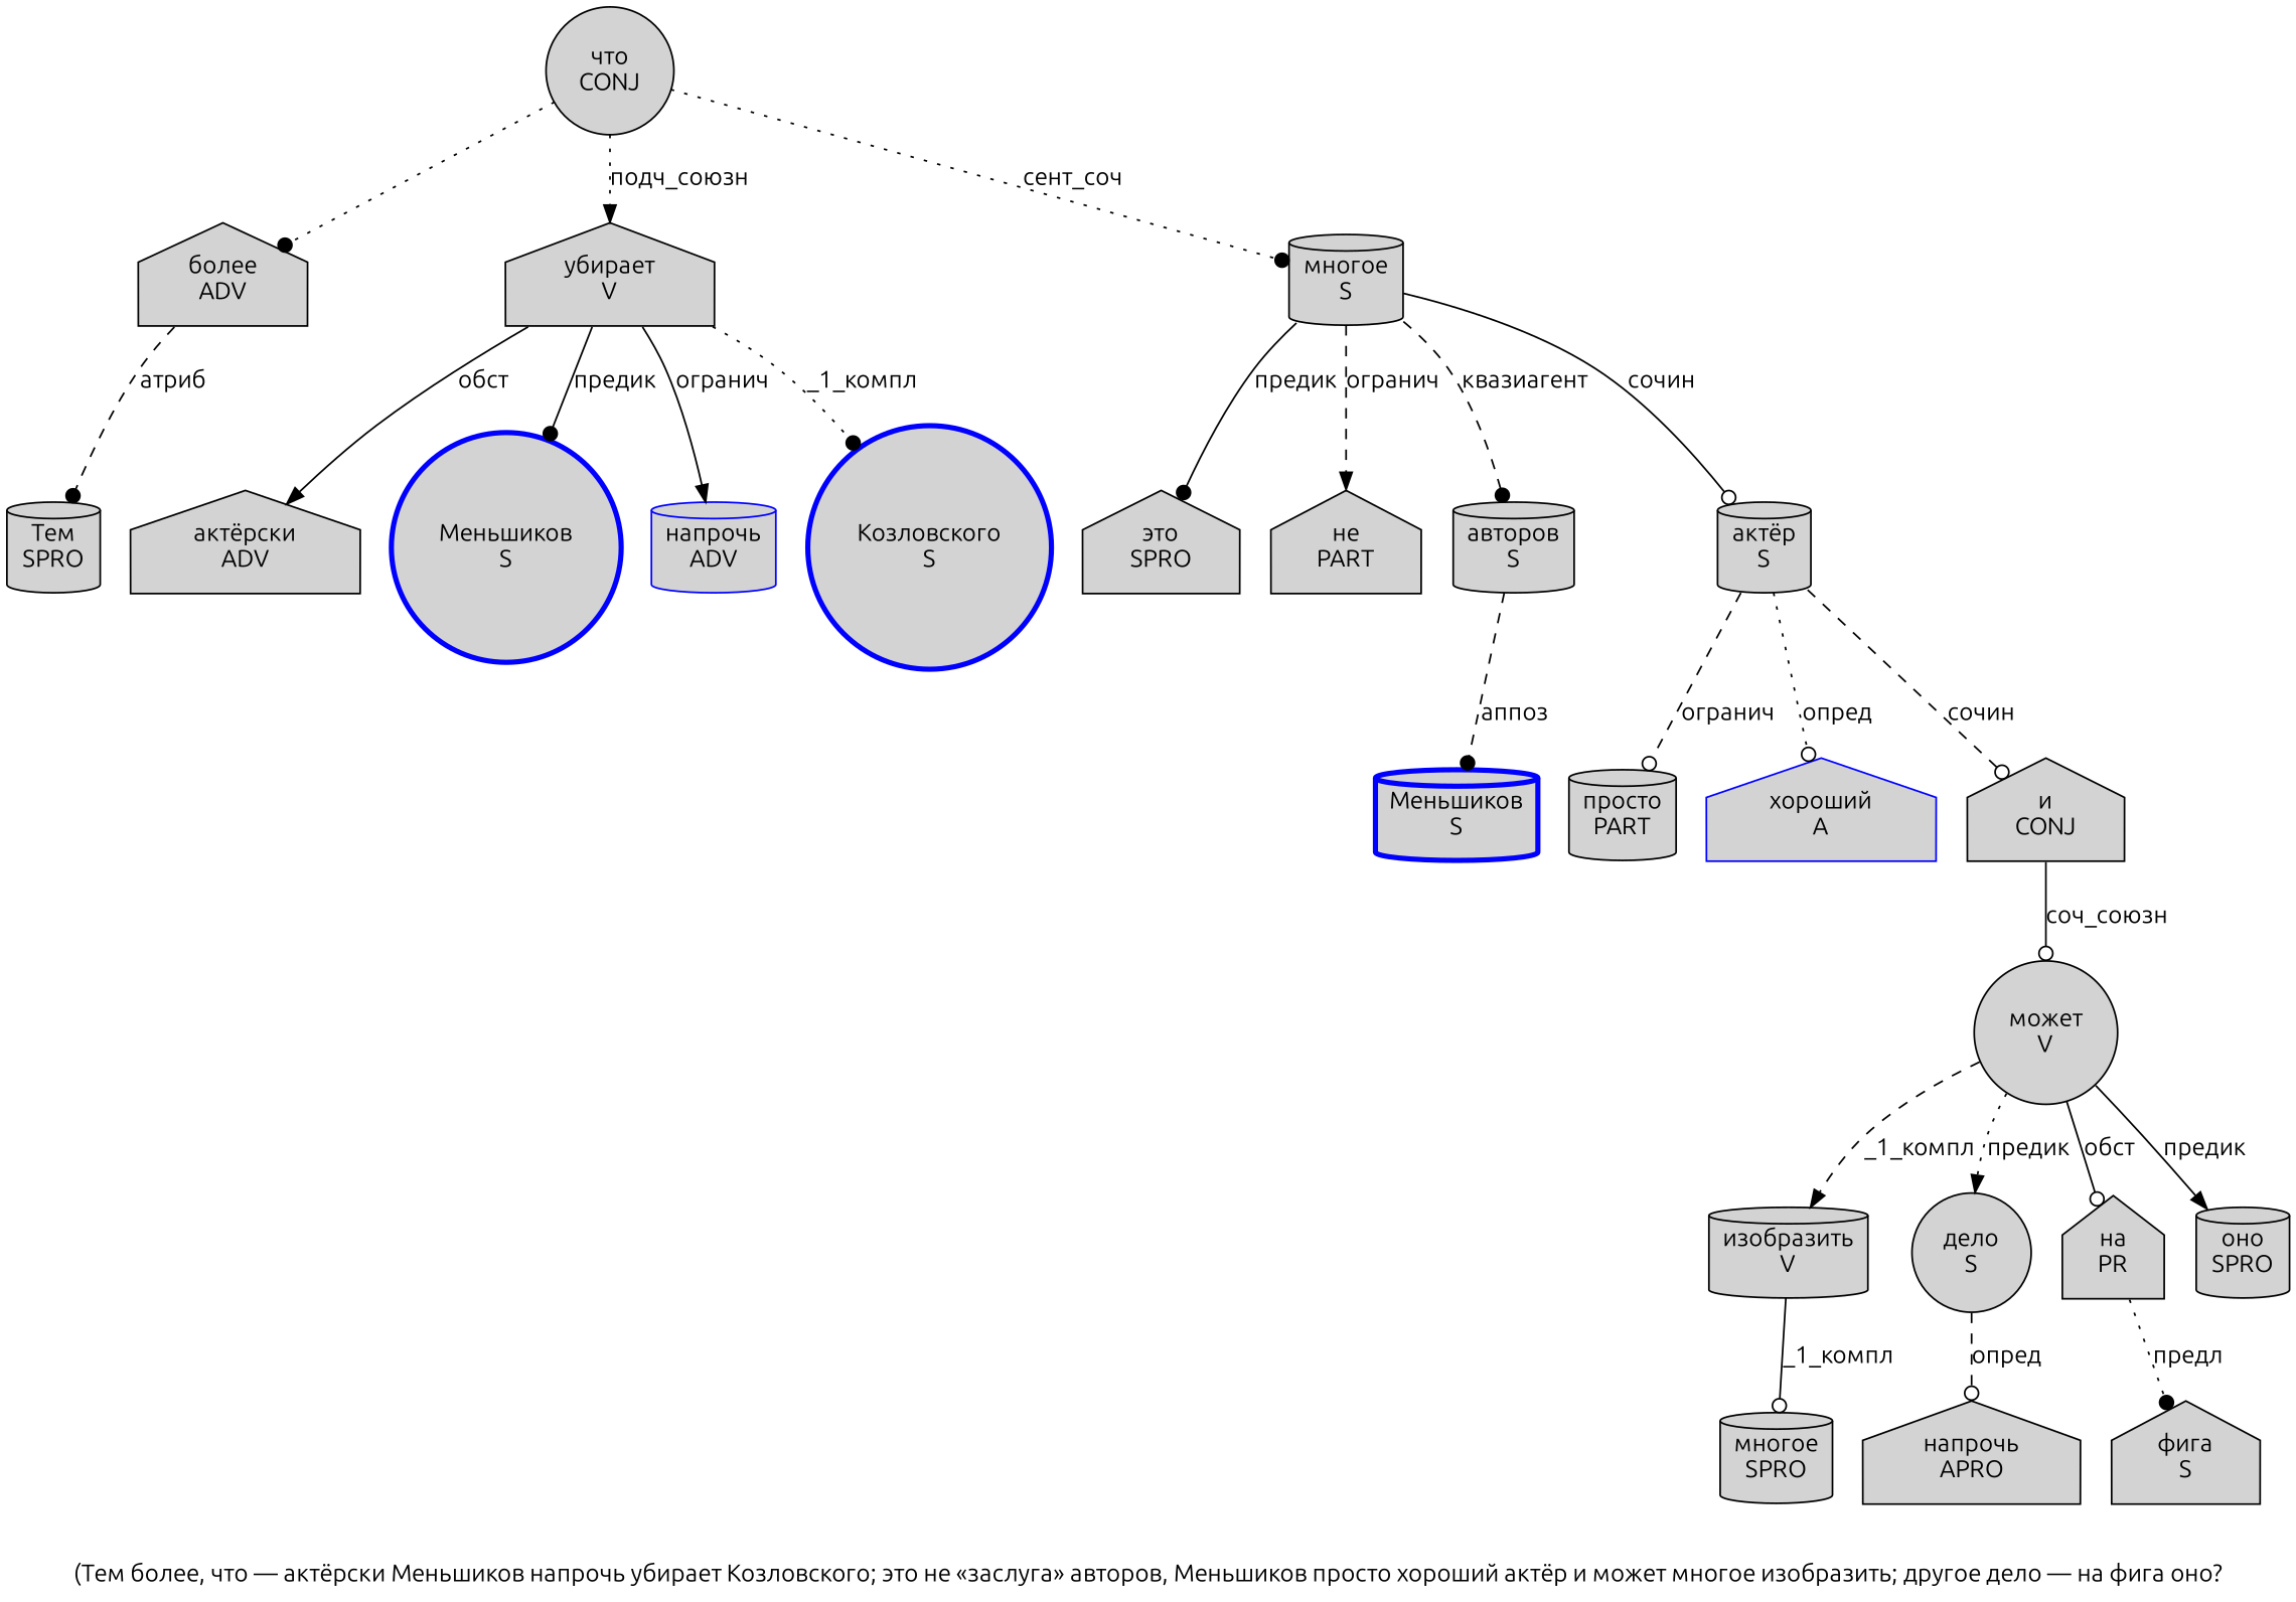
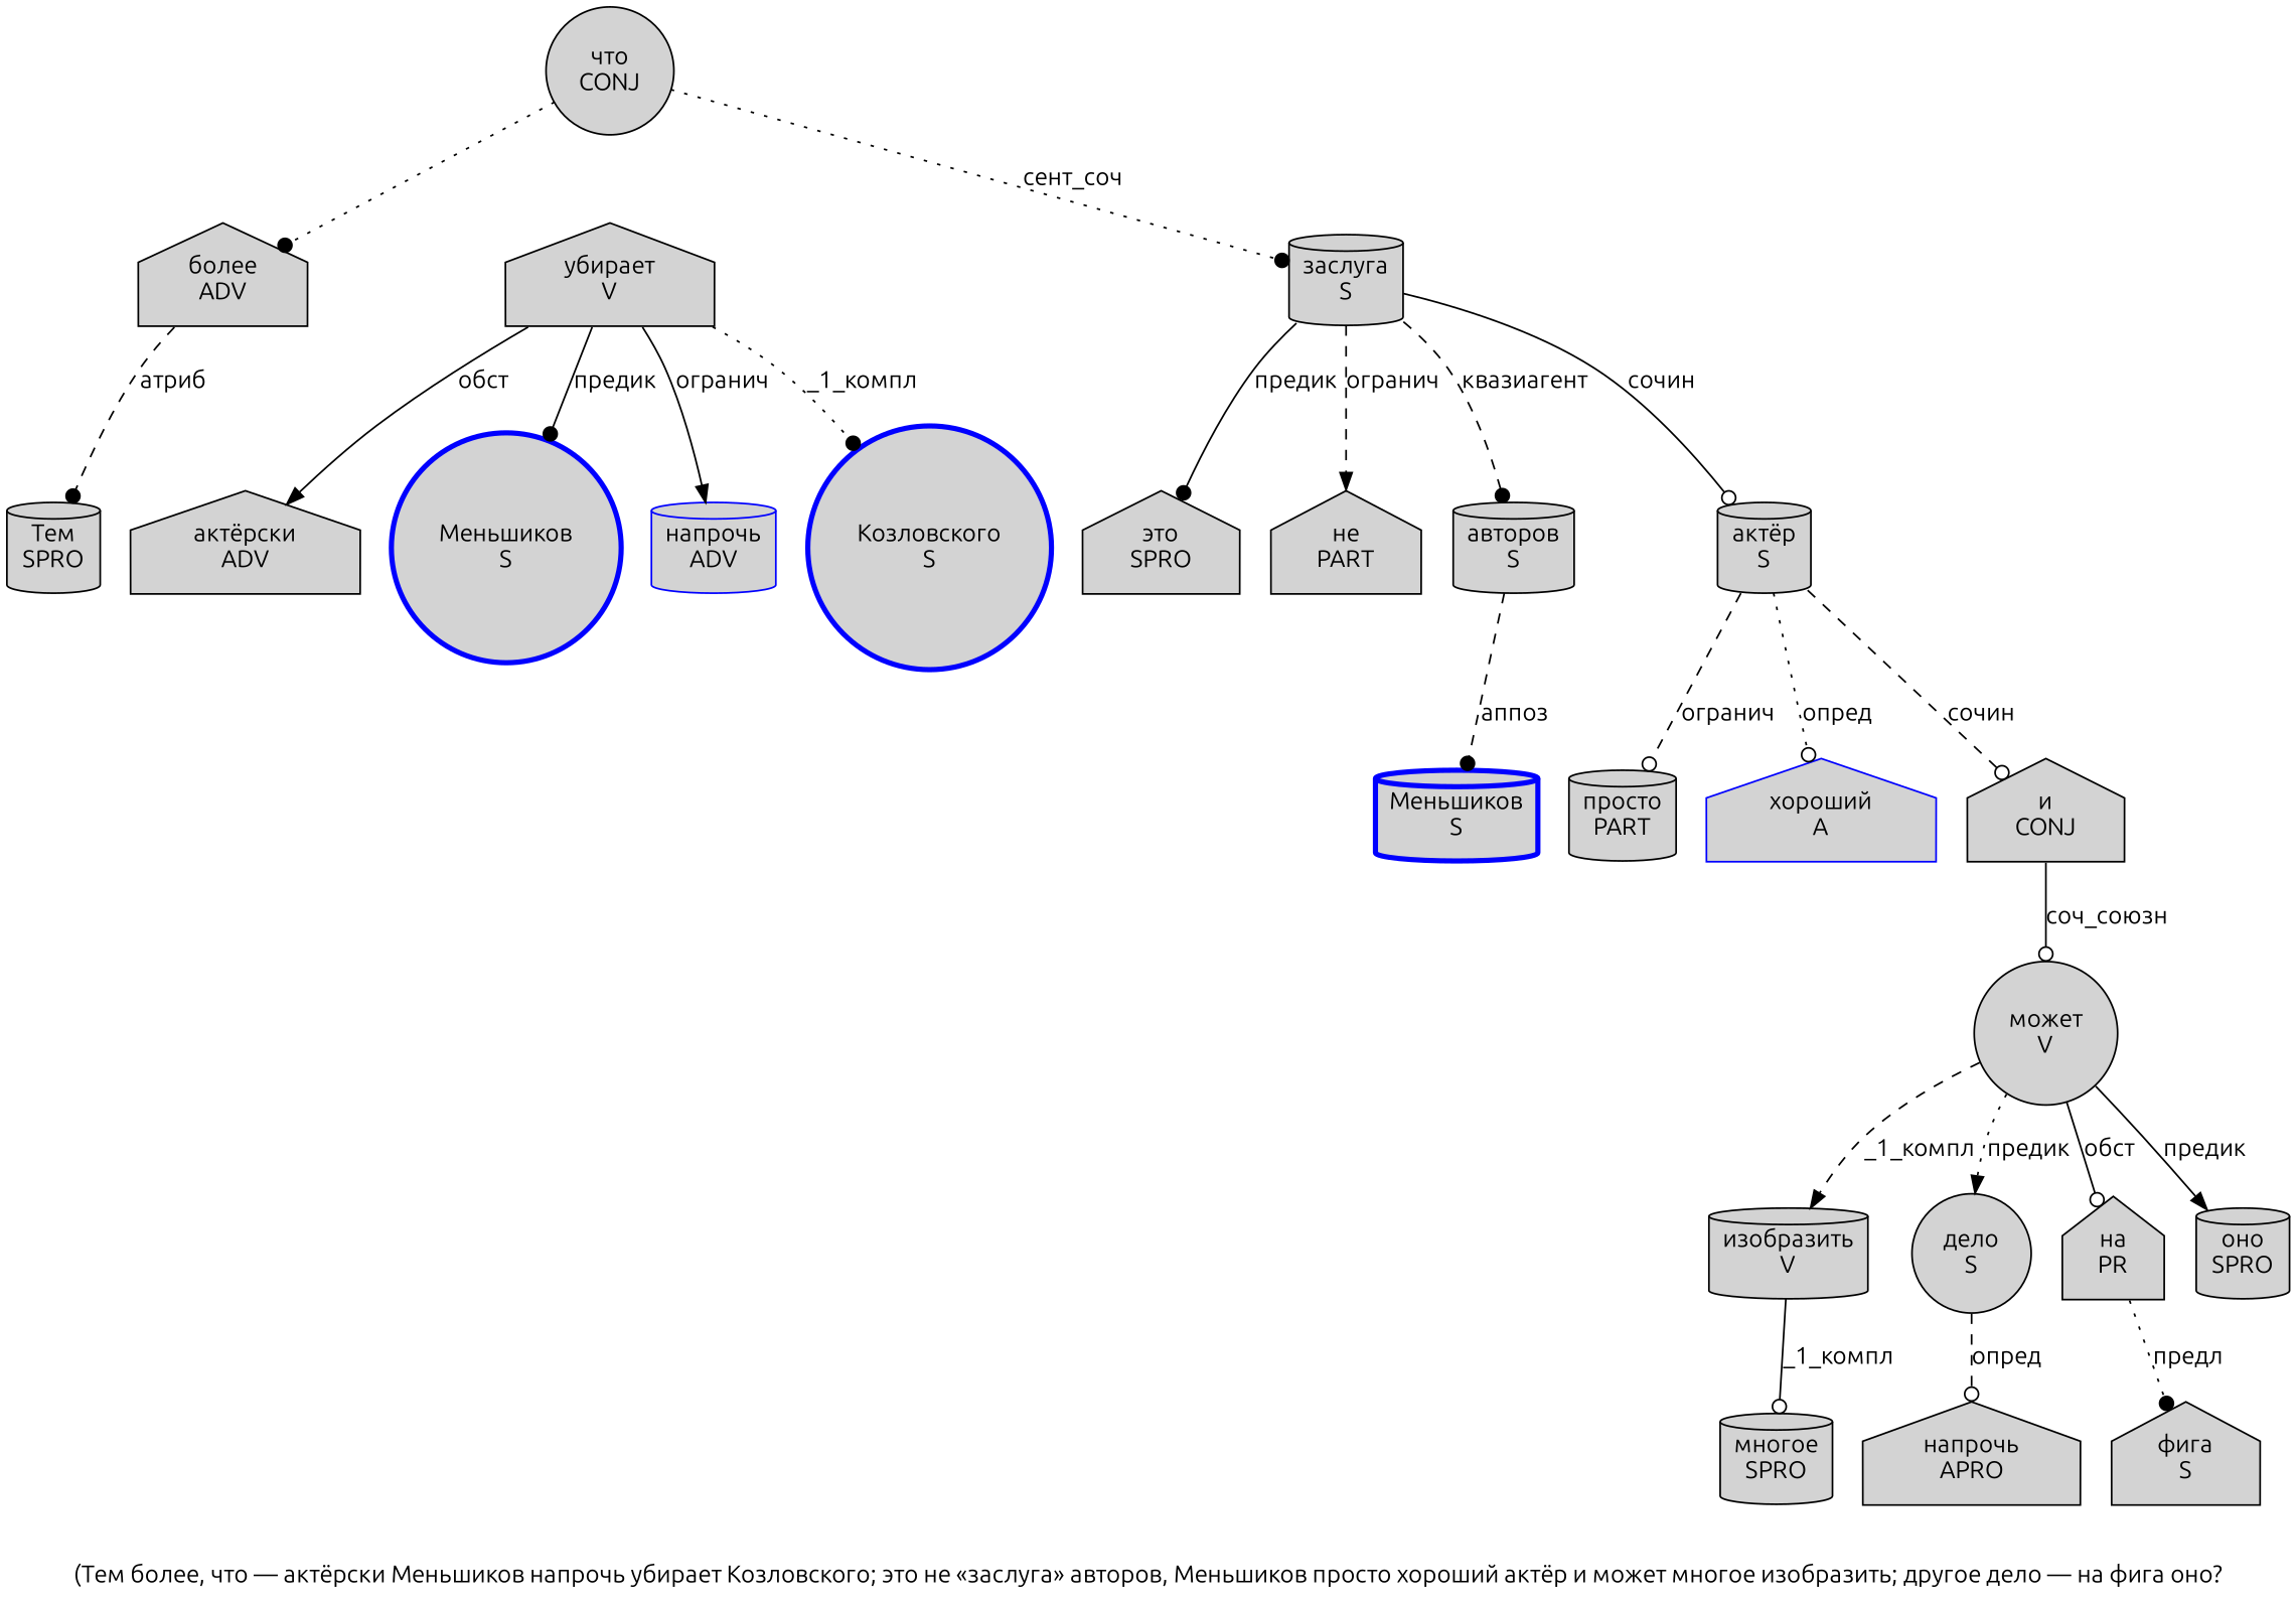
  digraph {
    fontname=Ubuntu
    label="(Тем более, что — актёрски Меньшиков напрочь убирает Козловского; это не «заслуга» авторов, Меньшиков просто хороший актёр и может многое изобразить; другое дело — на фига оно?"
    node [fillcolor=lightgray fontname=Ubuntu penwidth=1 shape=cylinder style=filled]
    edge [arrowhead=dot fontname=Ubuntu style=solid]
    n1 [label="Тем\nSPRO"]
    n2 [label="более\nADV" shape=house]
    n3 [label="что\nCONJ" shape=circle]
    n4 [label="убирает\nV" shape=house]
-   n5 [label="многое\nS"]
+   n5 [label="заслуга\nS"]
    n6 [label="актёрски\nADV" shape=house]
    n7 [color=blue label="Меньшиков\nS" penwidth=3 shape=circle]
    n8 [color=blue label="напрочь\nADV"]
    n9 [color=blue label="Козловского\nS" penwidth=3 shape=circle]
    n10 [label="это\nSPRO" shape=house]
    n11 [label="не\nPART" shape=house]
    n12 [label="авторов\nS"]
    n13 [label="актёр\nS"]
    n14 [color=blue label="Меньшиков\nS" penwidth=3]
    n15 [label="просто\nPART"]
    n16 [color=blue label="хороший\nA" shape=house]
    n17 [label="и\nCONJ" shape=house]
    n18 [label="может\nV" shape=circle]
    n19 [label="изобразить\nV"]
    n20 [label="дело\nS" shape=circle]
    n21 [label="на\nPR" shape=house]
    n22 [label="оно\nSPRO"]
    n23 [label="многое\nSPRO"]
    n24 [label="напрочь\nAPRO" shape=house]
    n25 [label="фига\nS" shape=house]
    n2 -> n1 [label="атриб" style=dashed]
    n3 -> n2 [style=dotted]
-   n3 -> n4 [arrowhead=normal label="подч_союзн" style=dotted]
    n3 -> n5 [label="сент_соч" style=dotted]
    n4 -> n6 [arrowhead=normal label="обст"]
    n4 -> n7 [label="предик"]
    n4 -> n8 [arrowhead=normal label="огранич"]
    n4 -> n9 [label="_1_компл" style=dotted]
    n5 -> n10 [label="предик"]
    n5 -> n11 [arrowhead=normal label="огранич" style=dashed]
    n5 -> n12 [label="квазиагент" style=dashed]
    n5 -> n13 [arrowhead=odot label="сочин"]
    n12 -> n14 [label="аппоз" style=dashed]
    n13 -> n15 [arrowhead=odot label="огранич" style=dashed]
    n13 -> n16 [arrowhead=odot label="опред" style=dotted]
    n13 -> n17 [arrowhead=odot label="сочин" style=dashed]
    n17 -> n18 [arrowhead=odot label="соч_союзн"]
    n18 -> n19 [arrowhead=normal label="_1_компл" style=dashed]
    n18 -> n20 [arrowhead=normal label="предик" style=dotted]
    n18 -> n21 [arrowhead=odot label="обст"]
    n18 -> n22 [arrowhead=normal label="предик"]
    n19 -> n23 [arrowhead=odot label="_1_компл"]
    n20 -> n24 [arrowhead=odot label="опред" style=dashed]
    n21 -> n25 [label="предл" style=dotted]
  }
